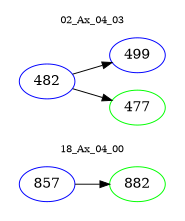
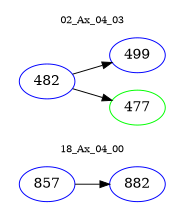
  digraph {
    rankdir=LR
    node [color=blue]
    edge [color=black]
    n1 [label=857]
-   n2 [color=green label=882]
+   n2 [label=882]
    n3 [label=482]
    n4 [color=green label=477]
    n5 [label=499]
    subgraph cluster_1 {
      color=white
      fontsize=10
      label="18_Ax_04_00"
      n1
      n2
    }
    subgraph cluster_2 {
      color=white
      fontsize=10
      label="02_Ax_04_03"
      n3
      n4
      n5
    }
    n1 -> n2
    n3 -> n4
    n3 -> n5
  }
